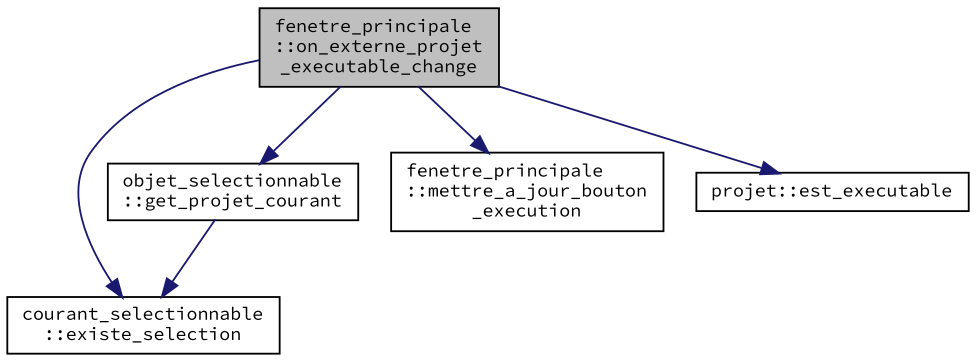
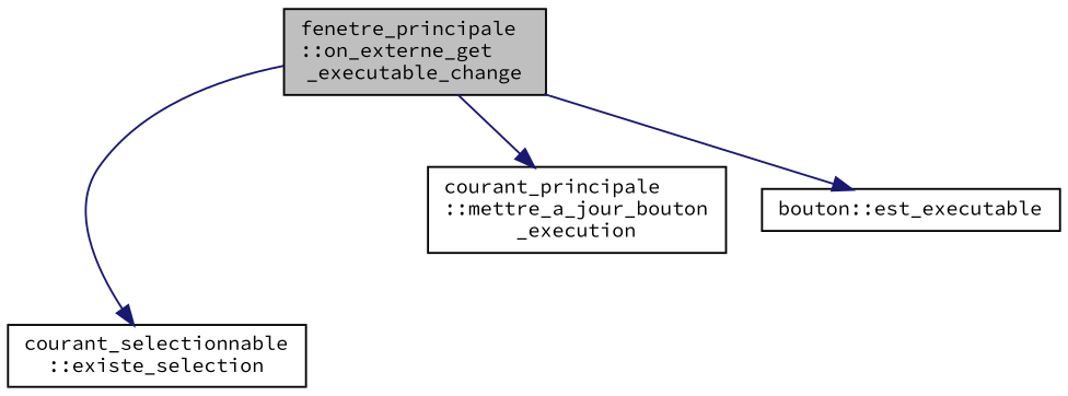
  digraph {
    fontname="Source Code Pro"
    rankdir=TB
    node [color=black fillcolor=white fontname="Source Code Pro" fontsize=10 shape=record style=filled]
    edge [color=midnightblue fontname="Source Code Pro" fontsize=10 labelfontname=Helvetica labelfontsize=10 style=solid]
-   n1 [fillcolor=grey75 fontcolor=black height=0.2 label="fenetre_principale\l::on_externe_projet\l_executable_change" width=0.4]
+   n1 [fillcolor=grey75 fontcolor=black height=0.2 label="fenetre_principale\l::on_externe_get\l_executable_change" width=0.4]
    n2 [height=0.2 label="courant_selectionnable\l::existe_selection" width=0.4]
-   n3 [height=0.2 label="objet_selectionnable\l::get_projet_courant" width=0.4]
-   n4 [height=0.2 label="fenetre_principale\l::mettre_a_jour_bouton\l_execution" width=0.4]
-   n5 [height=0.2 label="projet::est_executable" width=0.4]
+   n4 [height=0.2 label="courant_principale\l::mettre_a_jour_bouton\l_execution" width=0.4]
+   n5 [height=0.2 label="bouton::est_executable" width=0.4]
    n1 -> n2
-   n1 -> n3
    n1 -> n4
    n1 -> n5
-   n3 -> n2
  }
